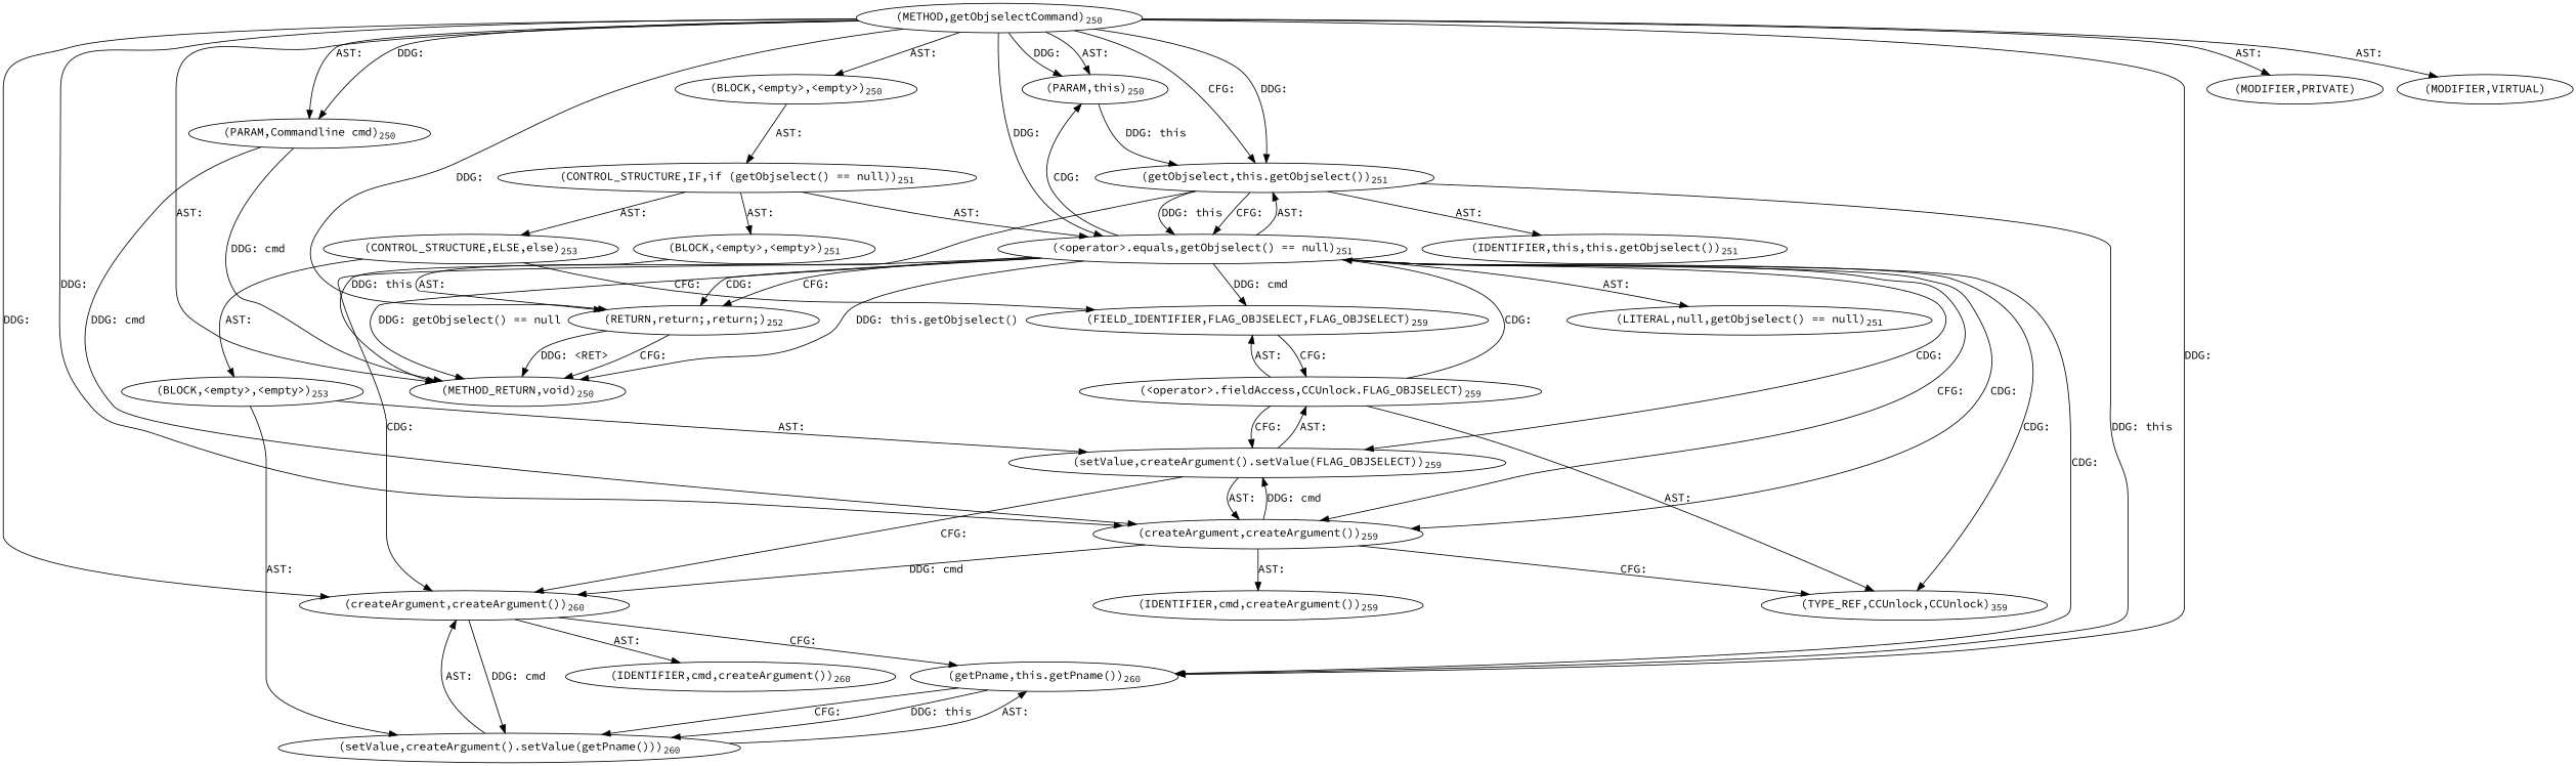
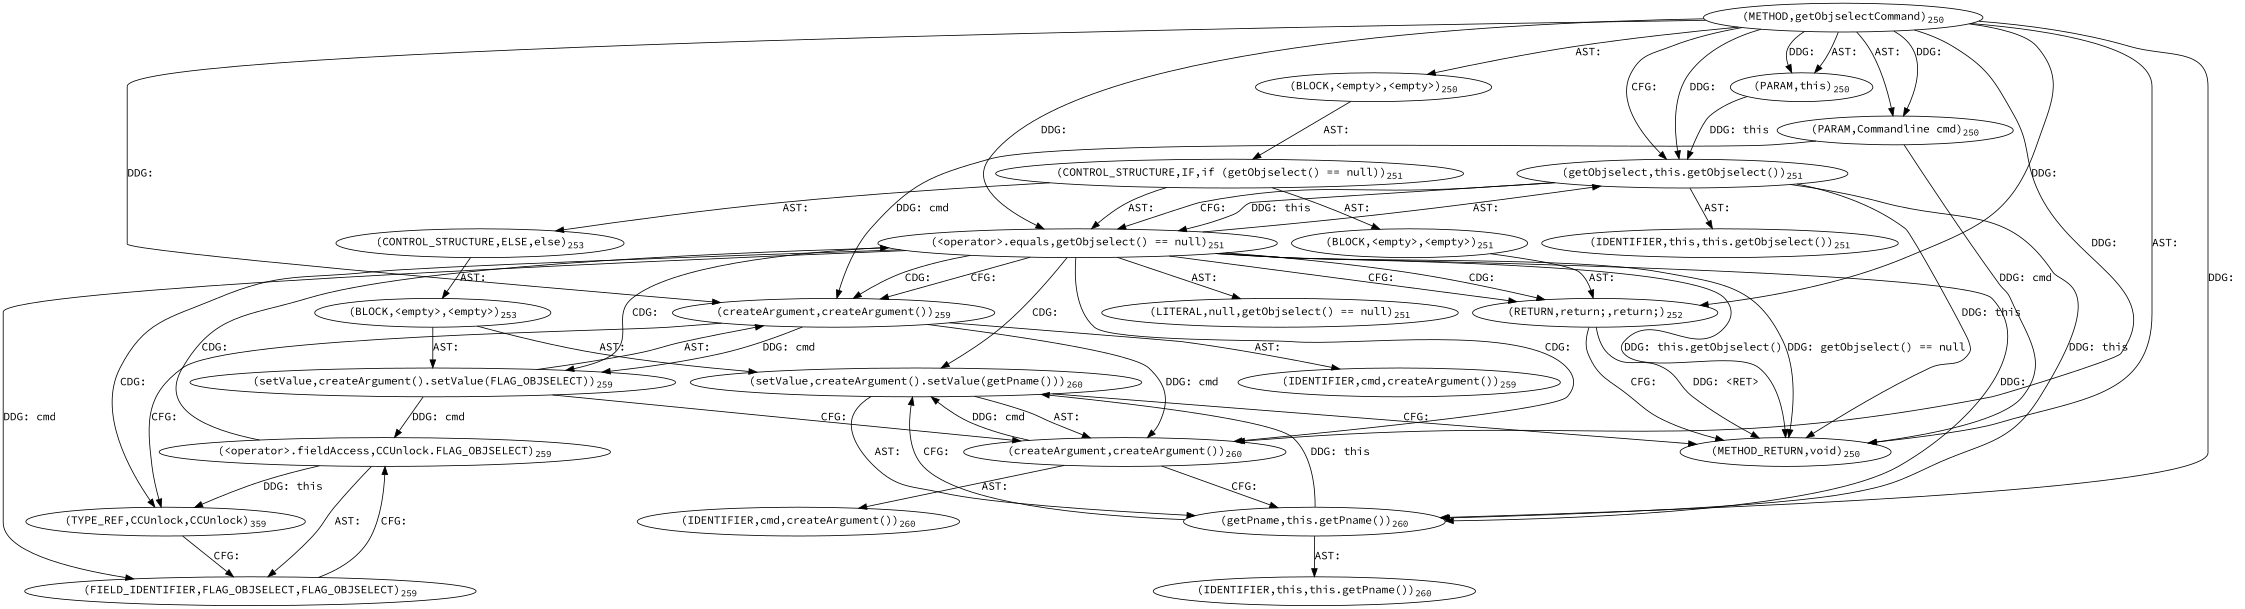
  digraph {
    fontname="Source Code Pro"
    node [fontname="Source Code Pro"]
    edge [fontname="Source Code Pro"]
    n1 [label=<(METHOD,getObjselectCommand)<SUB>250</SUB>>]
    n2 [label=<(PARAM,this)<SUB>250</SUB>>]
    n3 [label=<(PARAM,Commandline cmd)<SUB>250</SUB>>]
    n4 [label=<(BLOCK,&lt;empty&gt;,&lt;empty&gt;)<SUB>250</SUB>>]
    n5 [label=<(&lt;operator&gt;.equals,getObjselect() == null)<SUB>251</SUB>>]
    n6 [label=<(getObjselect,this.getObjselect())<SUB>251</SUB>>]
    n7 [label=<(RETURN,return;,return;)<SUB>252</SUB>>]
    n8 [label=<(createArgument,createArgument())<SUB>259</SUB>>]
    n9 [label=<(createArgument,createArgument())<SUB>260</SUB>>]
    n10 [label=<(getPname,this.getPname())<SUB>260</SUB>>]
-   n11 [label=<(MODIFIER,PRIVATE)>]
-   n12 [label=<(MODIFIER,VIRTUAL)>]
    n13 [label=<(METHOD_RETURN,void)<SUB>250</SUB>>]
    n14 [label=<(CONTROL_STRUCTURE,IF,if (getObjselect() == null))<SUB>251</SUB>>]
    n15 [label=<(LITERAL,null,getObjselect() == null)<SUB>251</SUB>>]
    n16 [label=<(setValue,createArgument().setValue(FLAG_OBJSELECT))<SUB>259</SUB>>]
    n17 [label=<(TYPE_REF,CCUnlock,CCUnlock)<SUB>359</SUB>>]
    n18 [label=<(FIELD_IDENTIFIER,FLAG_OBJSELECT,FLAG_OBJSELECT)<SUB>259</SUB>>]
    n19 [label=<(setValue,createArgument().setValue(getPname()))<SUB>260</SUB>>]
    n20 [label=<(IDENTIFIER,this,this.getObjselect())<SUB>251</SUB>>]
    n21 [label=<(IDENTIFIER,cmd,createArgument())<SUB>259</SUB>>]
    n22 [label=<(IDENTIFIER,cmd,createArgument())<SUB>260</SUB>>]
+   n23 [label=<(IDENTIFIER,this,this.getPname())<SUB>260</SUB>>]
    n24 [label=<(BLOCK,&lt;empty&gt;,&lt;empty&gt;)<SUB>251</SUB>>]
    n25 [label=<(CONTROL_STRUCTURE,ELSE,else)<SUB>253</SUB>>]
    n26 [label=<(BLOCK,&lt;empty&gt;,&lt;empty&gt;)<SUB>253</SUB>>]
    n27 [label=<(&lt;operator&gt;.fieldAccess,CCUnlock.FLAG_OBJSELECT)<SUB>259</SUB>>]
    n1 -> n2 [label="AST: "]
    n1 -> n2 [label="DDG: "]
    n1 -> n3 [label="AST: "]
    n1 -> n3 [label="DDG: "]
    n1 -> n4 [label="AST: "]
    n1 -> n5 [label="DDG: "]
    n1 -> n6 [label="CFG: "]
    n1 -> n6 [label="DDG: "]
    n1 -> n7 [label="DDG: "]
    n1 -> n8 [label="DDG: "]
    n1 -> n9 [label="DDG: "]
    n1 -> n10 [label="DDG: "]
-   n1 -> n11 [label="AST: "]
-   n1 -> n12 [label="AST: "]
    n1 -> n13 [label="AST: "]
    n2 -> n6 [label="DDG: this"]
    n3 -> n8 [label="DDG: cmd"]
    n3 -> n13 [label="DDG: cmd"]
    n4 -> n14 [label="AST: "]
    n5 -> n6 [label="AST: "]
    n5 -> n7 [label="CFG: "]
    n5 -> n7 [label="CDG: "]
    n5 -> n8 [label="CFG: "]
    n5 -> n8 [label="CDG: "]
    n5 -> n9 [label="CDG: "]
-   n5 -> n10 [label="CDG: "]
+   n5 -> n10 [label="DDG: "]
    n5 -> n13 [label="DDG: this.getObjselect()"]
    n5 -> n13 [label="DDG: getObjselect() == null"]
    n5 -> n15 [label="AST: "]
    n5 -> n16 [label="CDG: "]
    n5 -> n17 [label="CDG: "]
    n5 -> n18 [label="DDG: cmd"]
-   n5 -> n2 [label="CDG: "]
+   n5 -> n19 [label="CDG: "]
    n6 -> n5 [label="CFG: "]
    n6 -> n5 [label="DDG: this"]
    n6 -> n10 [label="DDG: this"]
    n6 -> n13 [label="DDG: this"]
    n6 -> n20 [label="AST: "]
    n7 -> n13 [label="CFG: "]
    n7 -> n13 [label="DDG: &lt;RET&gt;"]
    n8 -> n9 [label="DDG: cmd"]
    n8 -> n16 [label="DDG: cmd"]
    n8 -> n17 [label="CFG: "]
    n8 -> n21 [label="AST: "]
    n9 -> n10 [label="CFG: "]
    n9 -> n19 [label="DDG: cmd"]
    n9 -> n22 [label="AST: "]
    n10 -> n19 [label="CFG: "]
    n10 -> n19 [label="DDG: this"]
+   n10 -> n23 [label="AST: "]
    n14 -> n5 [label="AST: "]
    n14 -> n24 [label="AST: "]
    n14 -> n25 [label="AST: "]
    n16 -> n8 [label="AST: "]
    n16 -> n9 [label="CFG: "]
-   n16 -> n27 [label="AST: "]
-   n25 -> n18 [label="CFG: "]
+   n16 -> n27 [label="DDG: cmd"]
+   n17 -> n18 [label="CFG: "]
    n18 -> n27 [label="CFG: "]
    n19 -> n9 [label="AST: "]
    n19 -> n10 [label="AST: "]
+   n19 -> n13 [label="CFG: "]
    n24 -> n7 [label="AST: "]
    n25 -> n26 [label="AST: "]
    n26 -> n16 [label="AST: "]
    n26 -> n19 [label="AST: "]
    n27 -> n5 [label="CDG: "]
-   n27 -> n16 [label="CFG: "]
-   n27 -> n17 [label="AST: "]
+   n27 -> n17 [label="DDG: this"]
    n27 -> n18 [label="AST: "]
  }
